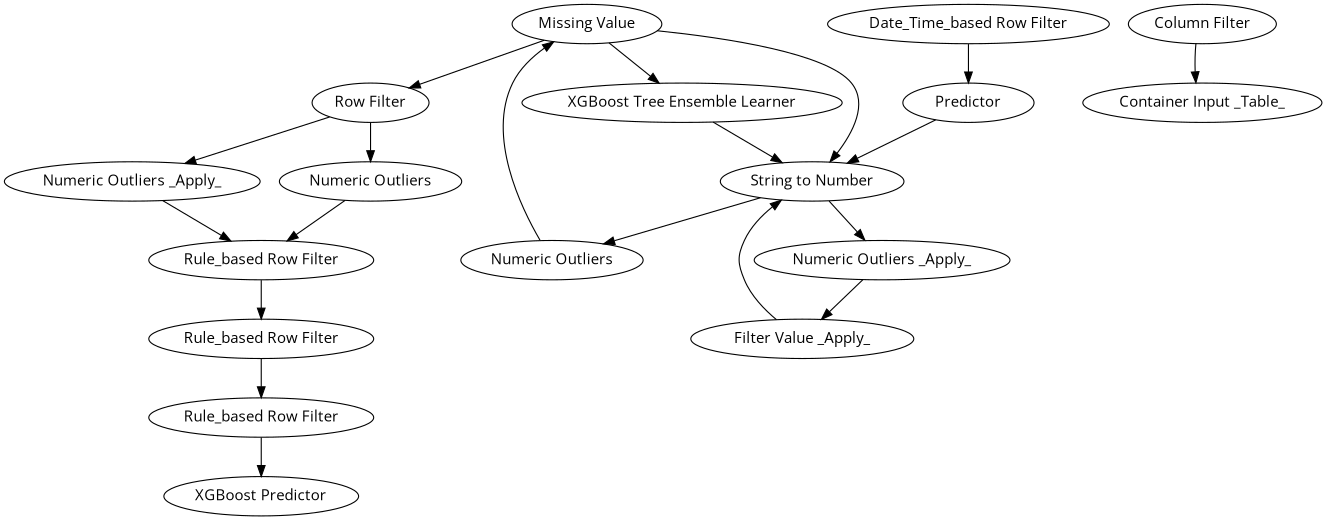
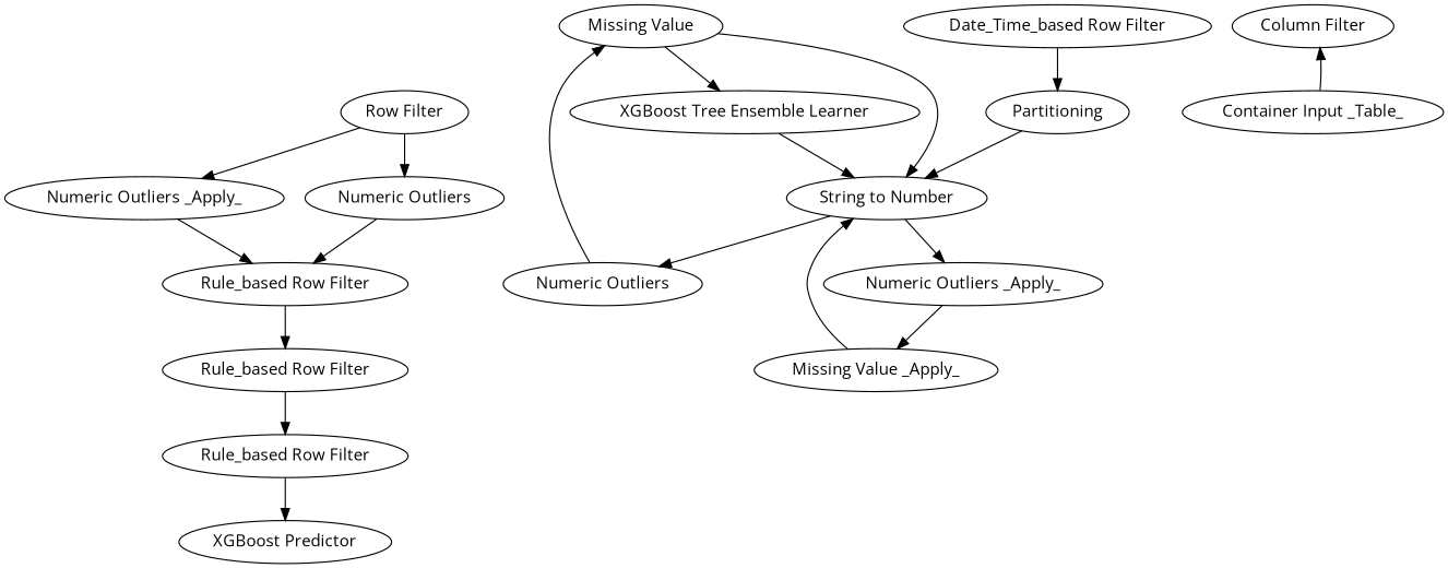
  digraph {
    fontname="Open Sans"
    rankdir=TB
    node [fontname="Open Sans"]
    edge [fontname="Open Sans"]
    n1 [label="Numeric Outliers"]
    n2 [label="Rule_based Row Filter"]
    n3 [label="Rule_based Row Filter"]
    n4 [label="Rule_based Row Filter"]
    n5 [label="Column Filter"]
    n6 [label="Container Input _Table_"]
    n7 [label="XGBoost Predictor"]
-   n8 [label="Filter Value _Apply_"]
+   n8 [label="Missing Value _Apply_"]
    n9 [label="String to Number"]
    n10 [label="Row Filter"]
    n11 [label="Numeric Outliers _Apply_"]
    n12 [label="Missing Value"]
    n13 [label="XGBoost Tree Ensemble Learner"]
    n14 [label="Numeric Outliers _Apply_"]
    n15 [label="Numeric Outliers"]
    n16 [label="Date_Time_based Row Filter"]
-   n17 [label=Predictor]
+   n17 [label=Partitioning]
    n1 -> n2
    n2 -> n3
    n3 -> n4
    n4 -> n7
-   n5 -> n6
+   n6 -> n5
    n8 -> n9
    n9 -> n14
    n9 -> n15
    n10 -> n1
    n10 -> n11
    n11 -> n2
    n12 -> n9
-   n12 -> n10
    n12 -> n13
    n13 -> n9
    n14 -> n8
    n15 -> n12
    n16 -> n17
    n17 -> n9
  }
